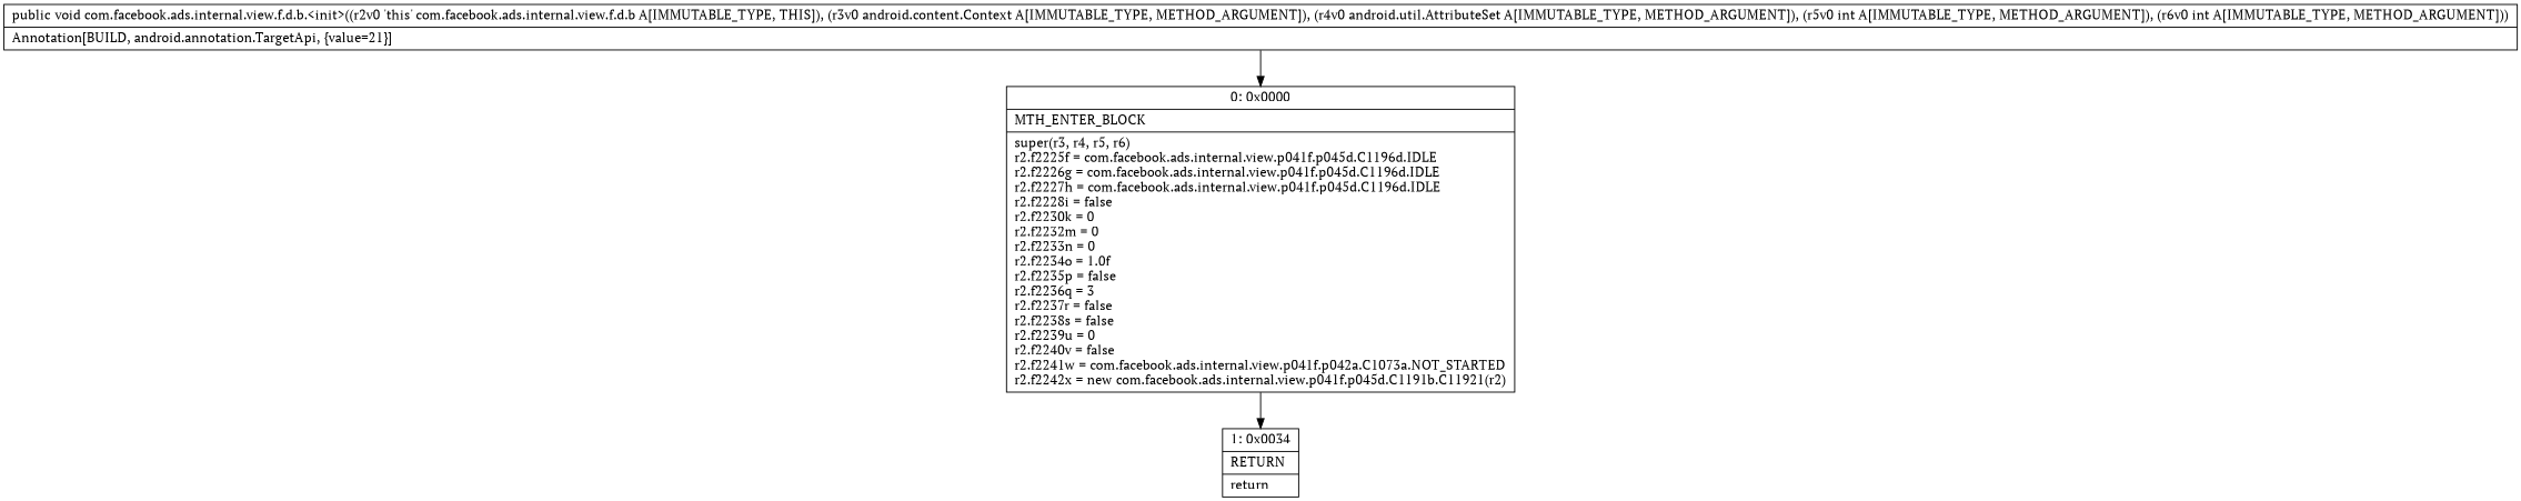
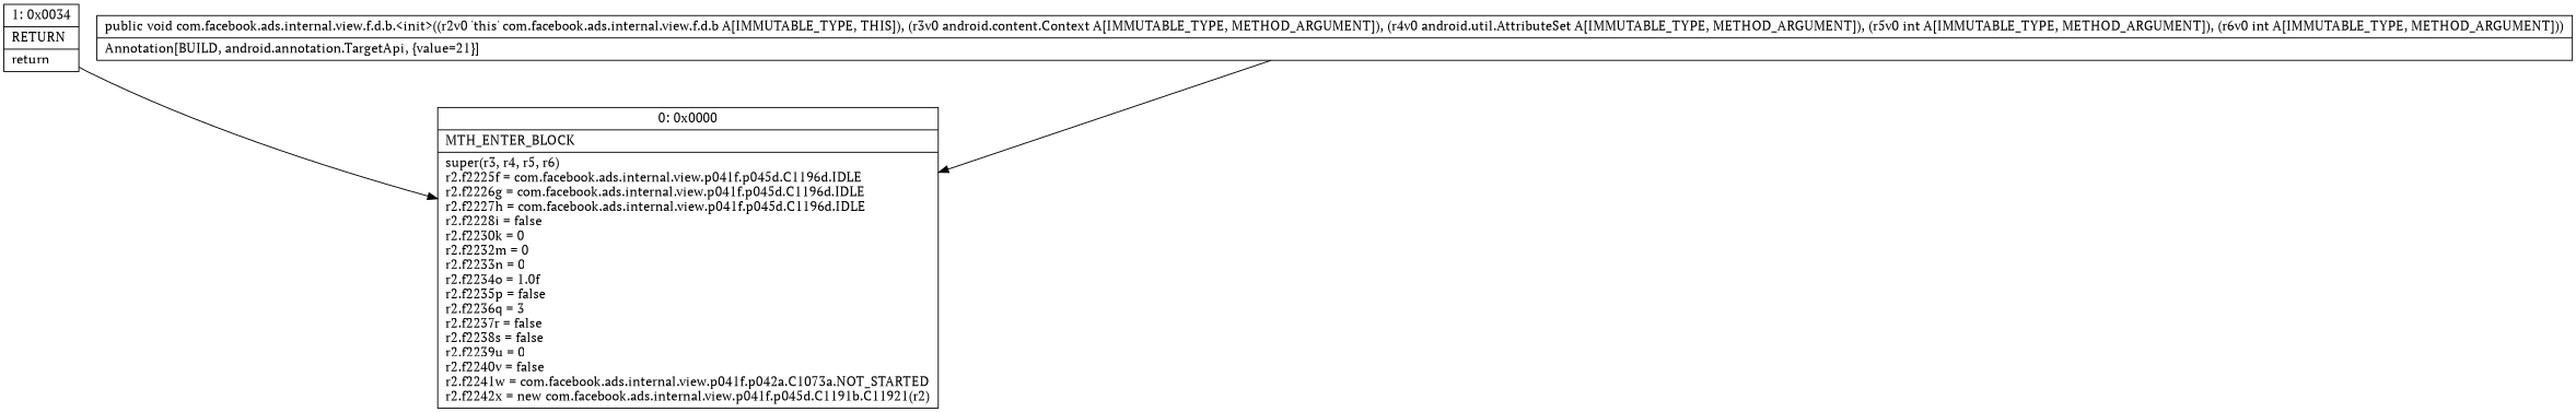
  digraph {
    fontname="PT Serif"
    node [shape=record fontname="PT Serif"]
    edge [fontname="PT Serif"]
    n1 [label="{0\:\ 0x0000|MTH_ENTER_BLOCK\l|super(r3, r4, r5, r6)\lr2.f2225f = com.facebook.ads.internal.view.p041f.p045d.C1196d.IDLE\lr2.f2226g = com.facebook.ads.internal.view.p041f.p045d.C1196d.IDLE\lr2.f2227h = com.facebook.ads.internal.view.p041f.p045d.C1196d.IDLE\lr2.f2228i = false\lr2.f2230k = 0\lr2.f2232m = 0\lr2.f2233n = 0\lr2.f2234o = 1.0f\lr2.f2235p = false\lr2.f2236q = 3\lr2.f2237r = false\lr2.f2238s = false\lr2.f2239u = 0\lr2.f2240v = false\lr2.f2241w = com.facebook.ads.internal.view.p041f.p042a.C1073a.NOT_STARTED\lr2.f2242x = new com.facebook.ads.internal.view.p041f.p045d.C1191b.C11921(r2)\l}"]
    n2 [label="{1\:\ 0x0034|RETURN\l|return\l}"]
    n3 [label="{public void com.facebook.ads.internal.view.f.d.b.\<init\>((r2v0 'this' com.facebook.ads.internal.view.f.d.b A[IMMUTABLE_TYPE, THIS]), (r3v0 android.content.Context A[IMMUTABLE_TYPE, METHOD_ARGUMENT]), (r4v0 android.util.AttributeSet A[IMMUTABLE_TYPE, METHOD_ARGUMENT]), (r5v0 int A[IMMUTABLE_TYPE, METHOD_ARGUMENT]), (r6v0 int A[IMMUTABLE_TYPE, METHOD_ARGUMENT]))  | Annotation[BUILD, android.annotation.TargetApi, \{value=21\}]\l}"]
-   n1 -> n2
+   n2 -> n1
    n3 -> n1
  }
